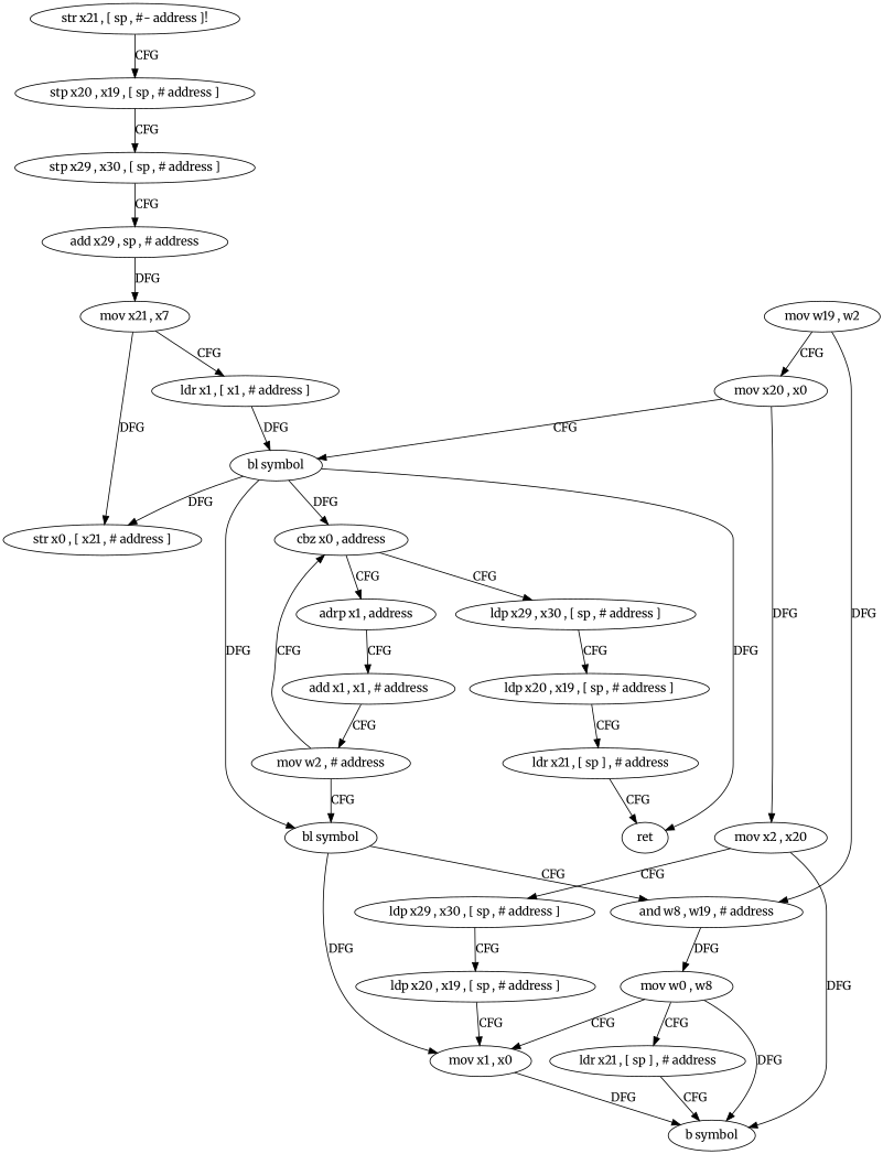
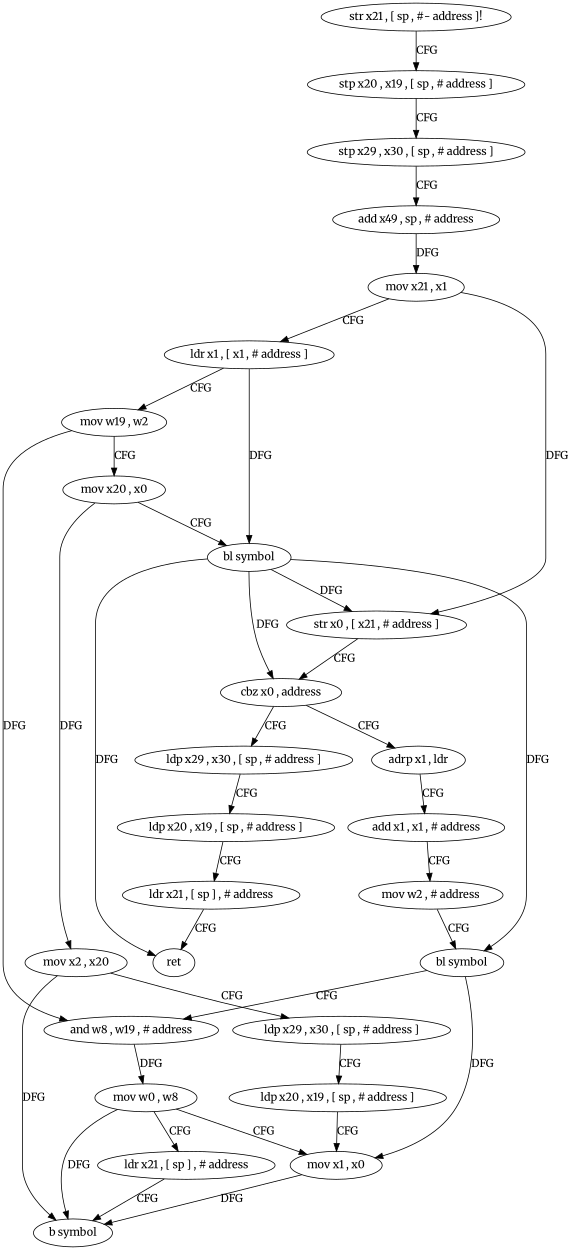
  digraph {
    fontname=Merriweather
    node [fontname=Merriweather]
    edge [fontname=Merriweather]
    n1 [label="str x21 , [ sp , #- address ]!"]
    n2 [label="stp x20 , x19 , [ sp , # address ]"]
    n3 [label="stp x29 , x30 , [ sp , # address ]"]
-   n4 [label="add x29 , sp , # address"]
-   n5 [label="mov x21 , x7"]
+   n4 [label="add x49 , sp , # address"]
+   n5 [label="mov x21 , x1"]
    n6 [label="ldr x1 , [ x1 , # address ]"]
    n7 [label="str x0 , [ x21 , # address ]"]
    n8 [label="mov w19 , w2"]
    n9 [label="bl symbol"]
    n10 [label="cbz x0 , address"]
    n11 [label="mov x20 , x0"]
    n12 [label="and w8 , w19 , # address"]
    n13 [label="bl symbol"]
    n14 [label=ret]
    n15 [label="mov x2 , x20"]
    n16 [label="mov w0 , w8"]
    n17 [label="ldp x29 , x30 , [ sp , # address ]"]
    n18 [label="b symbol"]
-   n19 [label="adrp x1 , address"]
+   n19 [label="adrp x1 , ldr"]
    n20 [label="ldp x29 , x30 , [ sp , # address ]"]
    n21 [label="mov x1 , x0"]
    n22 [label="add x1 , x1 , # address"]
    n23 [label="ldp x20 , x19 , [ sp , # address ]"]
    n24 [label="mov w2 , # address"]
    n25 [label="ldr x21 , [ sp ] , # address"]
    n26 [label="ldr x21 , [ sp ] , # address"]
    n27 [label="ldp x20 , x19 , [ sp , # address ]"]
    n1 -> n2 [label=CFG]
    n2 -> n3 [label=CFG]
    n3 -> n4 [label=CFG]
    n4 -> n5 [label=DFG]
    n5 -> n6 [label=CFG]
    n5 -> n7 [label=DFG]
+   n6 -> n8 [label=CFG]
    n6 -> n9 [label=DFG]
-   n24 -> n10 [label=CFG]
+   n7 -> n10 [label=CFG]
    n8 -> n11 [label=CFG]
    n8 -> n12 [label=DFG]
    n9 -> n7 [label=DFG]
    n9 -> n10 [label=DFG]
    n9 -> n13 [label=DFG]
    n9 -> n14 [label=DFG]
    n10 -> n19 [label=CFG]
    n10 -> n20 [label=CFG]
    n11 -> n9 [label=CFG]
    n11 -> n15 [label=DFG]
    n12 -> n16 [label=DFG]
    n13 -> n12 [label=CFG]
    n13 -> n21 [label=DFG]
    n15 -> n17 [label=CFG]
    n15 -> n18 [label=DFG]
    n16 -> n18 [label=DFG]
    n16 -> n21 [label=CFG]
    n16 -> n26 [label=CFG]
    n17 -> n27 [label=CFG]
    n19 -> n22 [label=CFG]
    n20 -> n23 [label=CFG]
    n21 -> n18 [label=DFG]
    n22 -> n24 [label=CFG]
    n23 -> n25 [label=CFG]
    n24 -> n13 [label=CFG]
    n25 -> n14 [label=CFG]
    n26 -> n18 [label=CFG]
    n27 -> n21 [label=CFG]
  }
